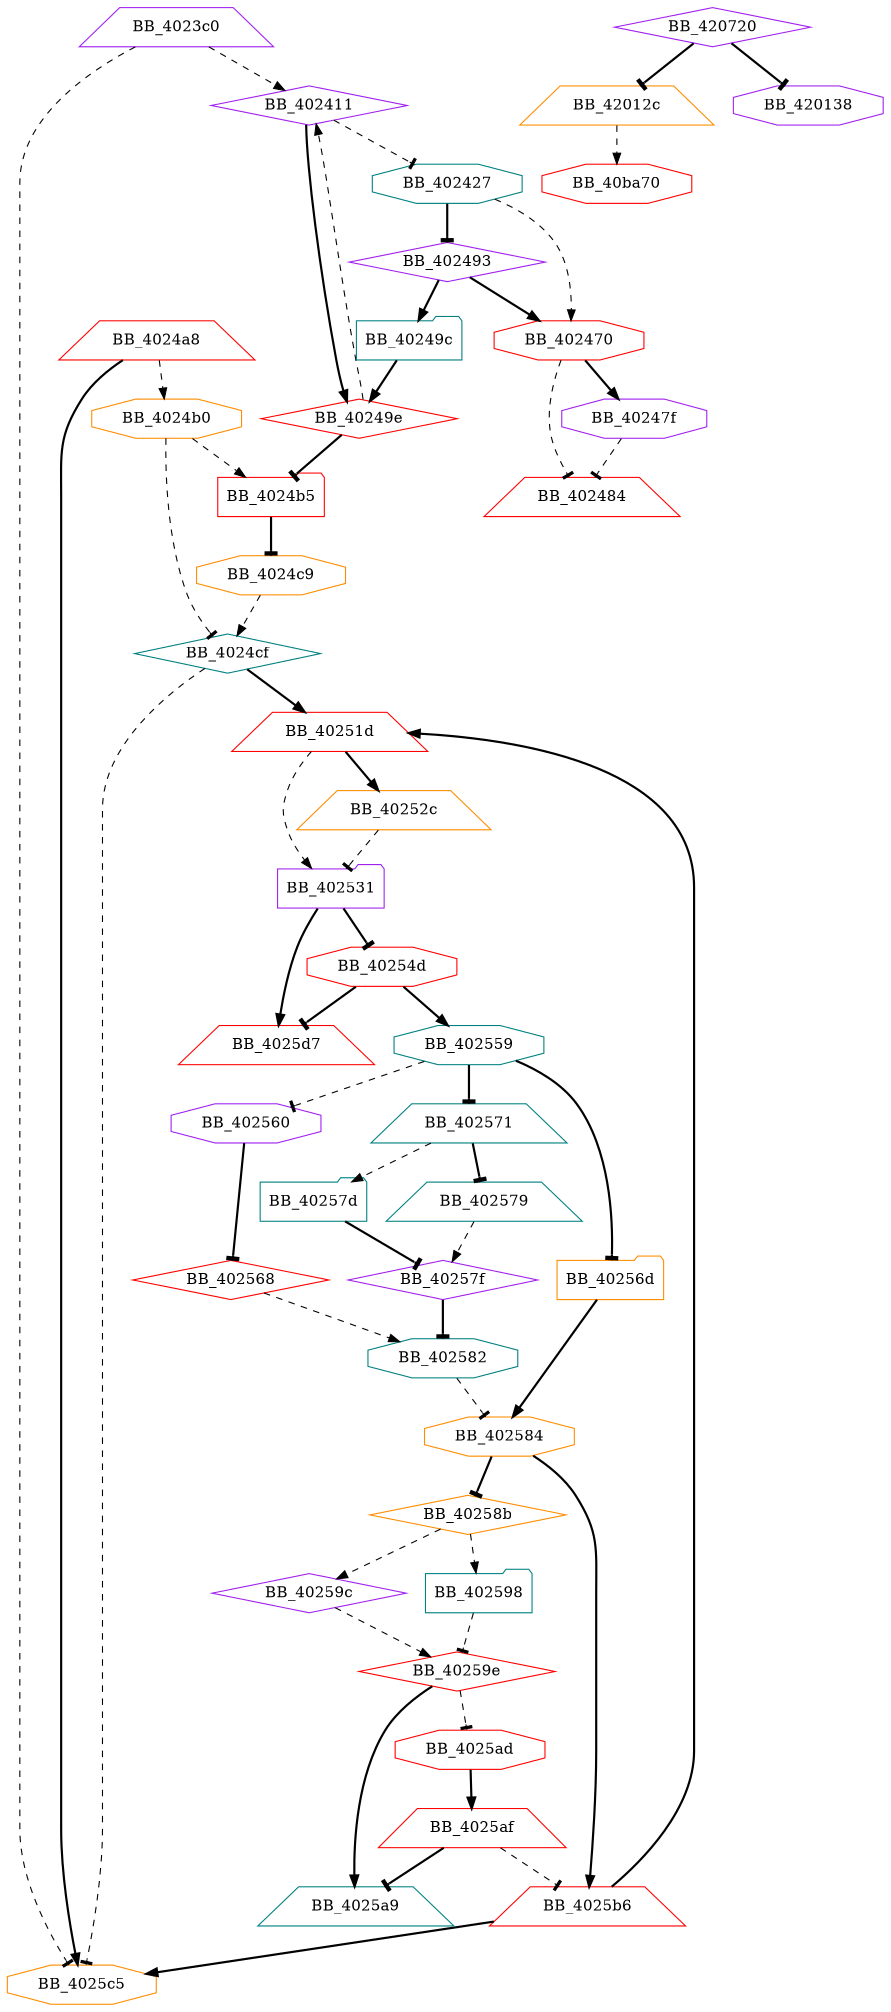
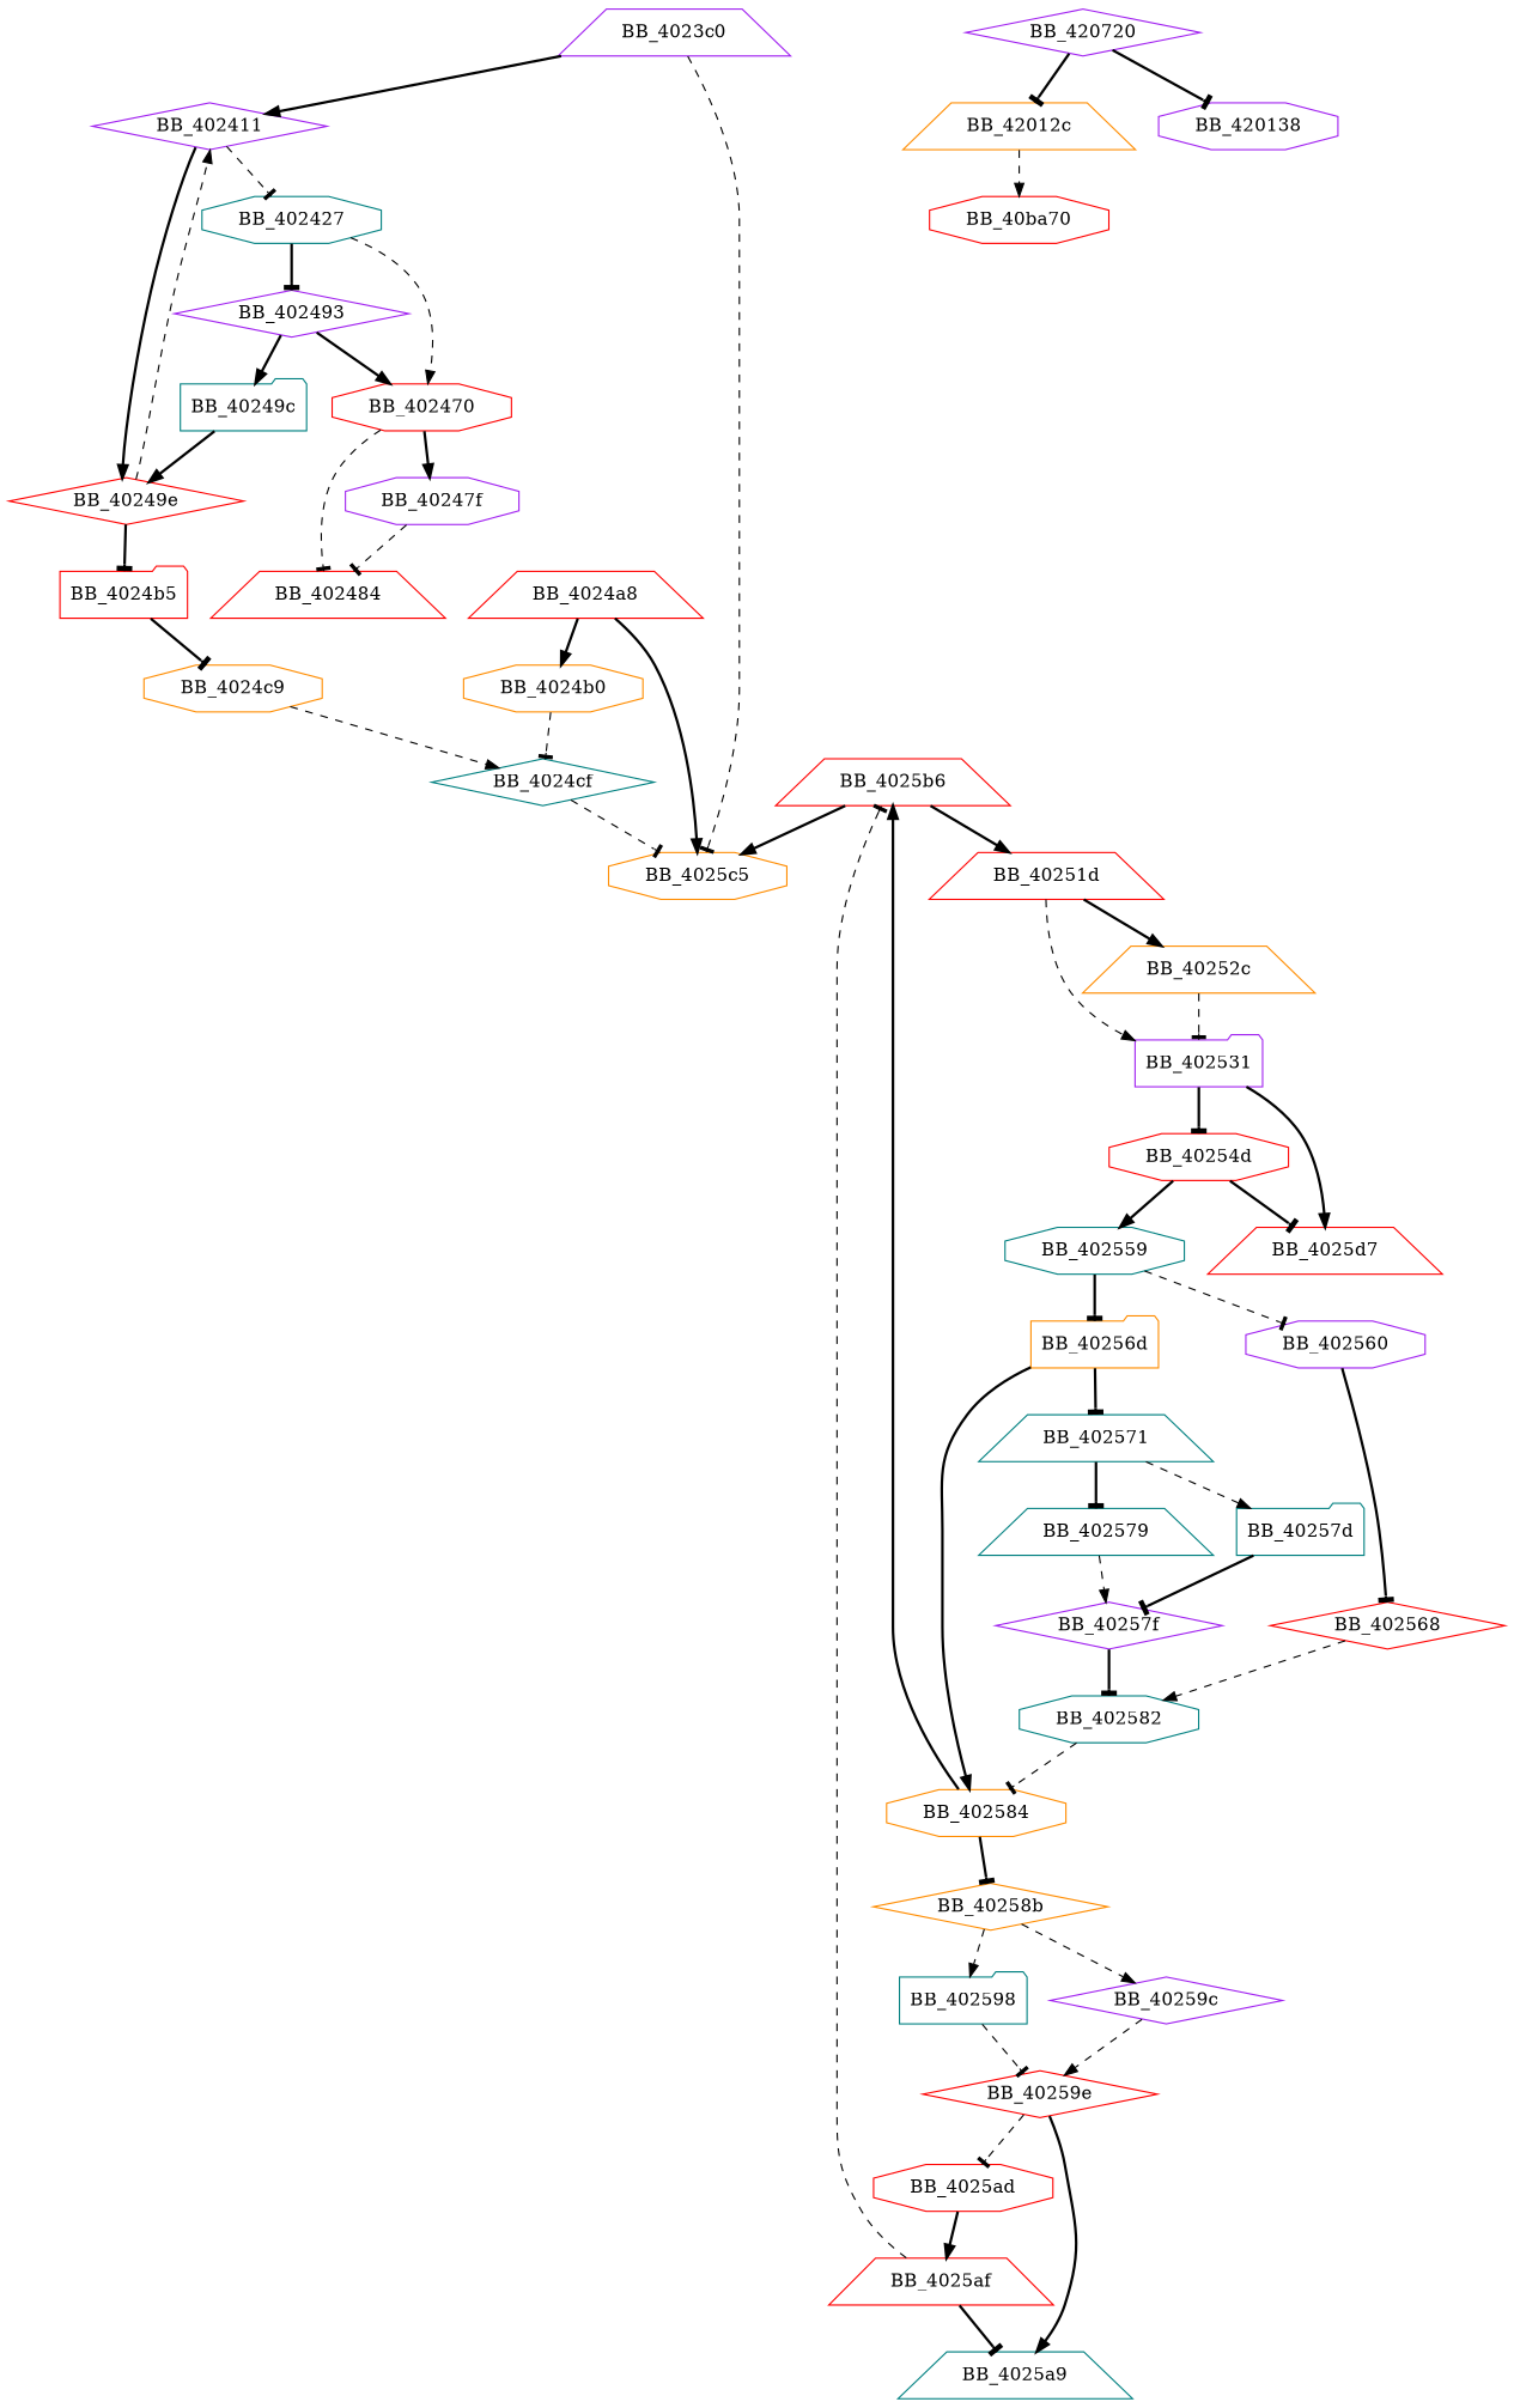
  digraph {
    node [color=red shape=octagon]
    edge [arrowhead=normal style=bold]
    BB_4023c0 [color=purple shape=trapezium]
    BB_402411 [color=purple shape=diamond]
    BB_4025c5 [color=darkorange]
    BB_402427 [color=teal]
    BB_40249e [shape=diamond]
    BB_402470
    BB_402493 [color=purple shape=diamond]
    BB_4024b5 [shape=folder]
    BB_40247f [color=purple]
    BB_402484 [shape=trapezium]
    BB_4024a8 [shape=trapezium]
    BB_4024b0 [color=darkorange]
    BB_40249c [color=teal shape=folder]
    BB_4024cf [color=teal shape=diamond]
    BB_4024c9 [color=darkorange]
    BB_40251d [shape=trapezium]
    BB_40252c [color=darkorange shape=trapezium]
    BB_402531 [color=purple shape=folder]
    BB_40254d
    BB_4025d7 [shape=trapezium]
    BB_402559 [color=teal]
    BB_402560 [color=purple]
    BB_40256d [color=darkorange shape=folder]
    BB_402568 [shape=diamond]
    BB_402571 [color=teal shape=trapezium]
    BB_402584 [color=darkorange]
    BB_402582 [color=teal]
    BB_402579 [color=teal shape=trapezium]
    BB_40257d [color=teal shape=folder]
    BB_40258b [color=darkorange shape=diamond]
    BB_4025b6 [shape=trapezium]
    BB_40257f [color=purple shape=diamond]
    BB_402598 [color=teal shape=folder]
    BB_40259c [color=purple shape=diamond]
    BB_40259e [shape=diamond]
    BB_4025a9 [color=teal shape=trapezium]
    BB_4025ad
    BB_4025af [shape=trapezium]
    n39 [color=purple label=BB_420720 shape=diamond]
    BB_42012c [color=darkorange shape=trapezium]
    BB_420138 [color=purple]
    BB_40ba70
-   BB_4023c0 -> BB_402411 [style=dashed]
+   BB_4023c0 -> BB_402411
    BB_4023c0 -> BB_4025c5 [arrowhead=tee style=dashed]
    BB_402411 -> BB_402427 [arrowhead=tee style=dashed]
    BB_402411 -> BB_40249e
    BB_402427 -> BB_402470 [style=dashed]
    BB_402427 -> BB_402493 [arrowhead=tee]
    BB_40249e -> BB_402411 [style=dashed]
    BB_40249e -> BB_4024b5 [arrowhead=tee]
    BB_402470 -> BB_40247f
    BB_402470 -> BB_402484 [arrowhead=tee style=dashed]
    BB_402493 -> BB_402470
    BB_402493 -> BB_40249c
    BB_4024b5 -> BB_4024c9 [arrowhead=tee]
    BB_40247f -> BB_402484 [arrowhead=tee style=dashed]
    BB_4024a8 -> BB_4025c5
-   BB_4024a8 -> BB_4024b0 [style=dashed]
-   BB_4024b0 -> BB_4024b5 [style=dashed]
+   BB_4024a8 -> BB_4024b0
    BB_4024b0 -> BB_4024cf [arrowhead=tee style=dashed]
    BB_40249c -> BB_40249e
    BB_4024cf -> BB_4025c5 [arrowhead=tee style=dashed]
-   BB_4024cf -> BB_40251d
    BB_4024c9 -> BB_4024cf [style=dashed]
    BB_40251d -> BB_40252c
    BB_40251d -> BB_402531 [style=dashed]
    BB_40252c -> BB_402531 [arrowhead=tee style=dashed]
    BB_402531 -> BB_40254d [arrowhead=tee]
    BB_402531 -> BB_4025d7
    BB_40254d -> BB_4025d7 [arrowhead=tee]
    BB_40254d -> BB_402559
    BB_402559 -> BB_402560 [arrowhead=tee style=dashed]
    BB_402559 -> BB_40256d [arrowhead=tee]
    BB_402560 -> BB_402568 [arrowhead=tee]
-   BB_402559 -> BB_402571 [arrowhead=tee]
+   BB_40256d -> BB_402571 [arrowhead=tee]
    BB_40256d -> BB_402584
    BB_402568 -> BB_402582 [style=dashed]
    BB_402571 -> BB_402579 [arrowhead=tee]
    BB_402571 -> BB_40257d [style=dashed]
    BB_402584 -> BB_40258b [arrowhead=tee]
    BB_402584 -> BB_4025b6
    BB_402582 -> BB_402584 [arrowhead=tee style=dashed]
    BB_402579 -> BB_40257f [style=dashed]
    BB_40257d -> BB_40257f [arrowhead=tee]
    BB_40258b -> BB_402598 [style=dashed]
    BB_40258b -> BB_40259c [style=dashed]
    BB_4025b6 -> BB_4025c5
    BB_4025b6 -> BB_40251d
    BB_40257f -> BB_402582 [arrowhead=tee]
    BB_402598 -> BB_40259e [arrowhead=tee style=dashed]
    BB_40259c -> BB_40259e [style=dashed]
    BB_40259e -> BB_4025a9
    BB_40259e -> BB_4025ad [arrowhead=tee style=dashed]
    BB_4025ad -> BB_4025af
    BB_4025af -> BB_4025b6 [arrowhead=tee style=dashed]
    BB_4025af -> BB_4025a9 [arrowhead=tee]
    n39 -> BB_42012c [arrowhead=tee]
    n39 -> BB_420138 [arrowhead=tee]
    BB_42012c -> BB_40ba70 [style=dashed]
  }
